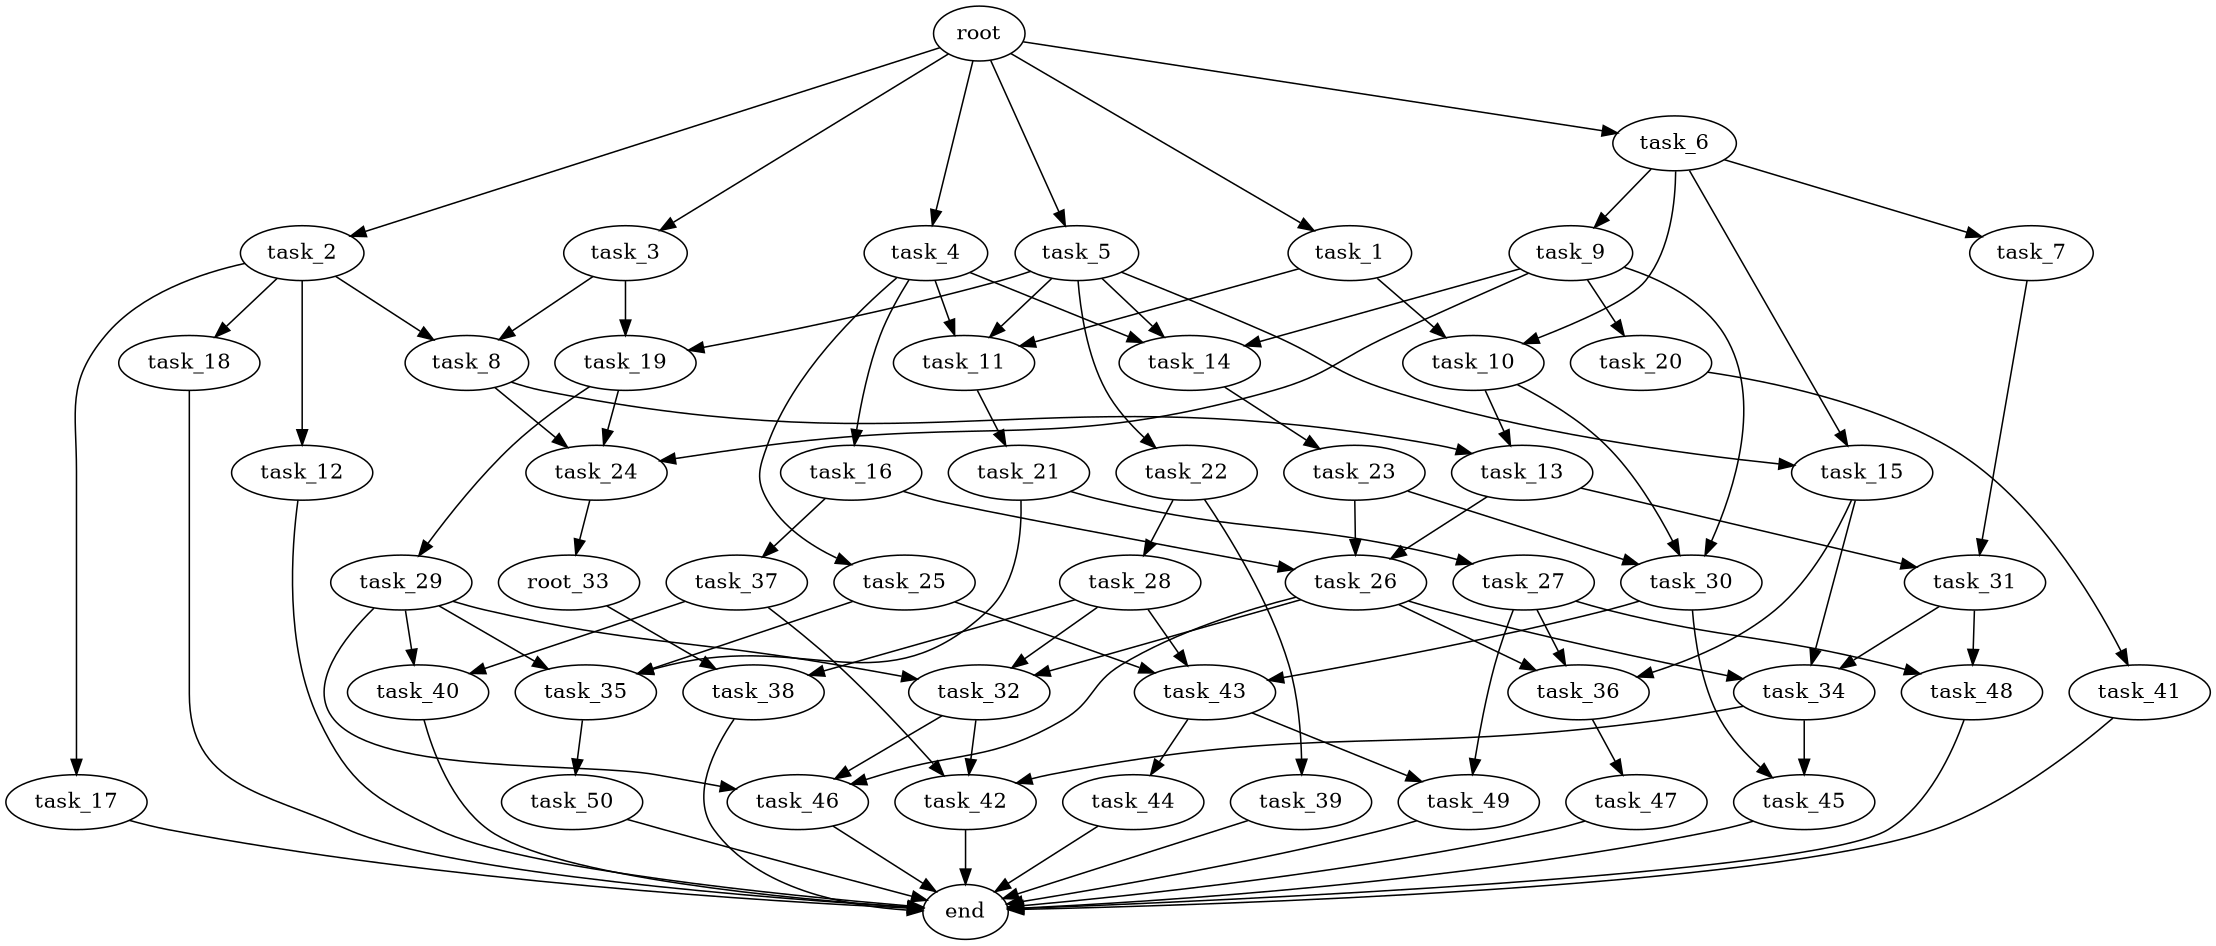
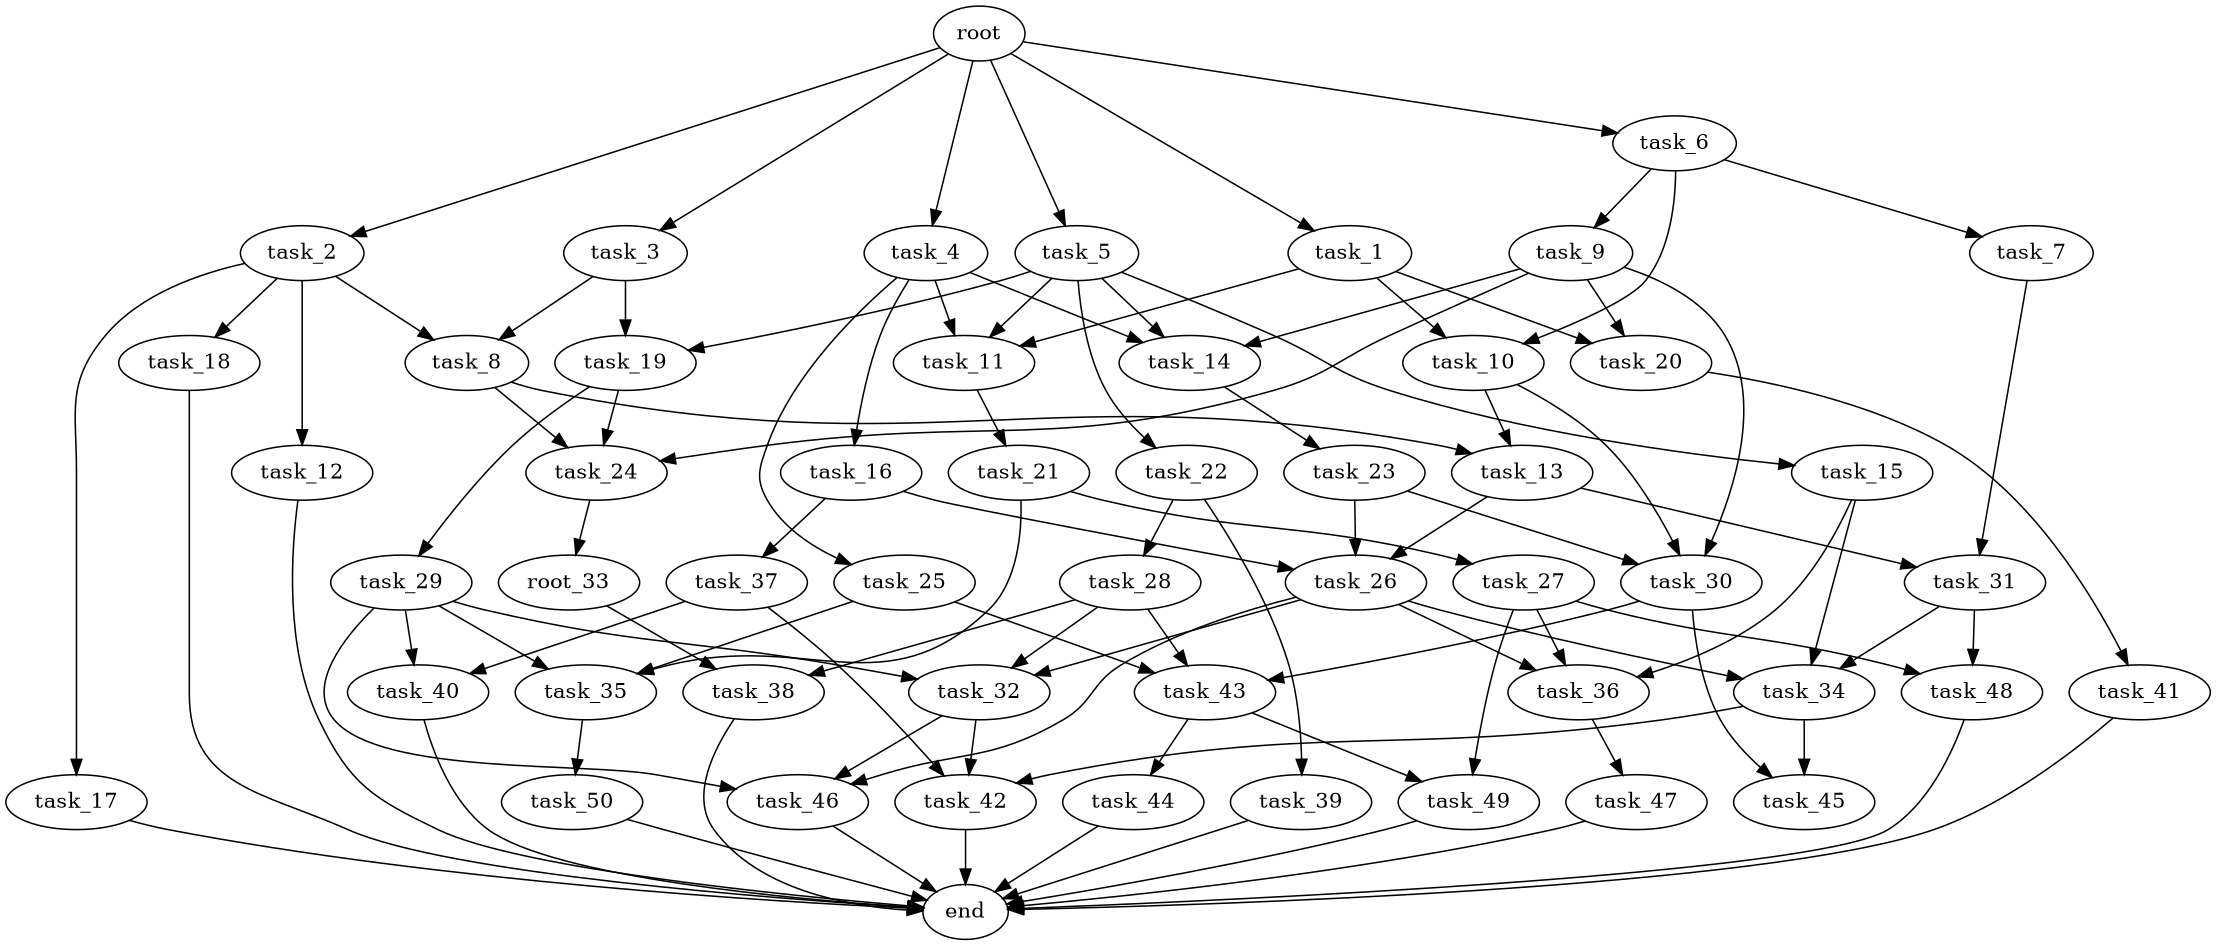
  digraph {
    root
    task_1
    task_2
    task_3
    task_4
    task_5
    task_6
    task_10
    task_11
    task_20
    task_8
    task_12
    task_17
    task_18
    task_19
    task_14
    task_16
    task_25
    task_15
    task_22
    task_7
    task_9
    task_13
    task_30
    task_21
    task_41
    task_24
    end
    task_29
    task_23
    task_26
    task_37
    task_35
    task_43
    task_34
    task_36
    task_28
    task_39
    task_31
    task_48
    n41 [label=root_33]
    task_45
    task_27
    task_32
    task_46
    task_42
    task_47
    task_40
    task_49
    task_50
    task_38
    task_44
    root -> task_1
    root -> task_2
    root -> task_3
    root -> task_4
    root -> task_5
    root -> task_6
    task_1 -> task_10
    task_1 -> task_11
+   task_1 -> task_20
    task_2 -> task_8
    task_2 -> task_12
    task_2 -> task_17
    task_2 -> task_18
    task_3 -> task_8
    task_3 -> task_19
    task_4 -> task_11
    task_4 -> task_14
    task_4 -> task_16
    task_4 -> task_25
    task_5 -> task_11
    task_5 -> task_19
    task_5 -> task_14
    task_5 -> task_15
    task_5 -> task_22
    task_6 -> task_10
-   task_6 -> task_15
    task_6 -> task_7
    task_6 -> task_9
    task_10 -> task_13
    task_10 -> task_30
    task_11 -> task_21
    task_20 -> task_41
    task_8 -> task_13
    task_8 -> task_24
    task_12 -> end
    task_17 -> end
    task_18 -> end
    task_19 -> task_24
    task_19 -> task_29
    task_14 -> task_23
    task_16 -> task_26
    task_16 -> task_37
    task_25 -> task_35
    task_25 -> task_43
    task_15 -> task_34
    task_15 -> task_36
    task_22 -> task_28
    task_22 -> task_39
    task_7 -> task_31
    task_9 -> task_20
    task_9 -> task_14
    task_9 -> task_30
    task_9 -> task_24
    task_13 -> task_26
    task_13 -> task_31
    task_30 -> task_43
    task_30 -> task_45
    task_21 -> task_35
    task_21 -> task_27
    task_41 -> end
    task_24 -> n41
    task_29 -> task_35
    task_29 -> task_32
    task_29 -> task_46
    task_29 -> task_40
    task_23 -> task_30
    task_23 -> task_26
    task_26 -> task_34
    task_26 -> task_36
    task_26 -> task_32
    task_26 -> task_46
    task_37 -> task_42
    task_37 -> task_40
    task_35 -> task_50
    task_43 -> task_49
    task_43 -> task_44
    task_34 -> task_45
    task_34 -> task_42
    task_36 -> task_47
    task_28 -> task_43
    task_28 -> task_32
    task_28 -> task_38
    task_39 -> end
    task_31 -> task_34
    task_31 -> task_48
    task_48 -> end
    n41 -> task_38
-   task_45 -> end
    task_27 -> task_36
    task_27 -> task_48
    task_27 -> task_49
    task_32 -> task_46
    task_32 -> task_42
    task_46 -> end
    task_42 -> end
    task_47 -> end
    task_40 -> end
    task_49 -> end
    task_50 -> end
    task_38 -> end
    task_44 -> end
  }
